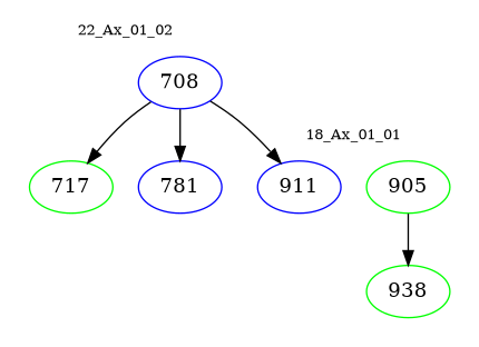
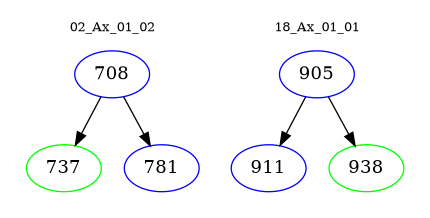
  digraph {
    node [color=blue]
    edge [color=black]
    n1 [label=708]
-   n2 [color=green label=717]
+   n2 [color=green label=737]
    n3 [label=781]
-   n4 [color=green label=905]
+   n4 [label=905]
    n5 [label=911]
    n6 [color=green label=938]
    subgraph cluster_1 {
      color=white
      fontsize=10
-     label="22_Ax_01_02"
+     label="02_Ax_01_02"
      n1
      n2
      n3
    }
    subgraph cluster_2 {
      color=white
      fontsize=10
      label="18_Ax_01_01"
      n4
      n5
      n6
    }
    n1 -> n2
    n1 -> n3
-   n1 -> n5
+   n4 -> n5
    n4 -> n6
  }
